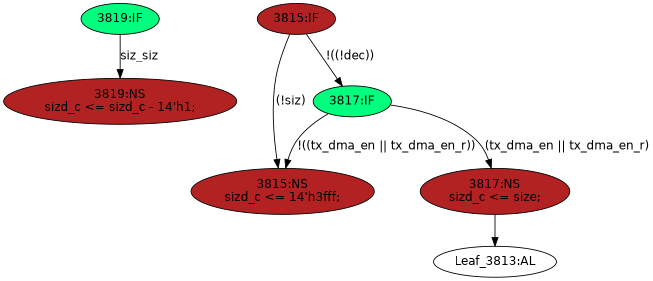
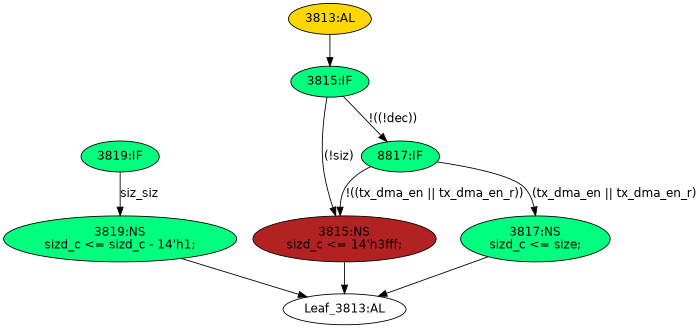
  strict digraph {
    fontname="DejaVu Sans"
    node [fillcolor=springgreen fontname="DejaVu Sans" statements="[]" style=filled typ=IfStatement]
    edge [cond="[]" fontname="DejaVu Sans" lineno=None]
    n1 [ast="<pyverilog.vparser.ast.IfStatement object at 0x7f13b5568fd0>" label="3819:IF"]
-   n2 [ast="<pyverilog.vparser.ast.NonblockingSubstitution object at 0x7f13b5568a10>" fillcolor=firebrick label="3819:NS\nsizd_c <= sizd_c - 14'h1;" statements="[<pyverilog.vparser.ast.NonblockingSubstitution object at 0x7f13b5568a10>]" typ=NonblockingSubstitution]
+   n2 [ast="<pyverilog.vparser.ast.NonblockingSubstitution object at 0x7f13b5568a10>" label="3819:NS\nsizd_c <= sizd_c - 14'h1;" statements="[<pyverilog.vparser.ast.NonblockingSubstitution object at 0x7f13b5568a10>]" typ=NonblockingSubstitution]
    n3 [def_var="['sizd_c']" label="Leaf_3813:AL" fillcolor="" statements="" style="" typ=""]
    n4 [ast="<pyverilog.vparser.ast.NonblockingSubstitution object at 0x7f13b55ab890>" fillcolor=firebrick label="3815:NS\nsizd_c <= 14'h3fff;" statements="[<pyverilog.vparser.ast.NonblockingSubstitution object at 0x7f13b55ab890>]" typ=NonblockingSubstitution]
-   n6 [ast="<pyverilog.vparser.ast.IfStatement object at 0x7f13b5596410>" fillcolor=firebrick label="3815:IF"]
-   n7 [ast="<pyverilog.vparser.ast.IfStatement object at 0x7f13b5596090>" label="3817:IF"]
-   n8 [ast="<pyverilog.vparser.ast.NonblockingSubstitution object at 0x7f13b55960d0>" fillcolor=firebrick label="3817:NS\nsizd_c <= size;" statements="[<pyverilog.vparser.ast.NonblockingSubstitution object at 0x7f13b55960d0>]" typ=NonblockingSubstitution]
+   n5 [ast="<pyverilog.vparser.ast.Always object at 0x7f13b5596310>" clk_sens=True fillcolor=gold label="3813:AL" sens="['clk']" typ=Always use_var="['siz_dec', 'sizd_c', 'tx_dma_en_r', 'rst', 'tx_dma_en', 'size']"]
+   n6 [ast="<pyverilog.vparser.ast.IfStatement object at 0x7f13b5596410>" label="3815:IF"]
+   n7 [ast="<pyverilog.vparser.ast.IfStatement object at 0x7f13b5596090>" label="8817:IF"]
+   n8 [ast="<pyverilog.vparser.ast.NonblockingSubstitution object at 0x7f13b55960d0>" label="3817:NS\nsizd_c <= size;" statements="[<pyverilog.vparser.ast.NonblockingSubstitution object at 0x7f13b55960d0>]" typ=NonblockingSubstitution]
    n1 -> n2 [cond="['siz_dec']" label=siz_siz lineno=3819]
+   n2 -> n3
+   n4 -> n3
+   n5 -> n6
    n6 -> n4 [cond="['rst']" label="(!siz)" lineno=3815]
    n6 -> n7 [cond="['rst']" label="!((!dec))" lineno=3815]
    n7 -> n4 [cond="['tx_dma_en', 'tx_dma_en_r']" label="!((tx_dma_en || tx_dma_en_r))" lineno=3817]
    n7 -> n8 [cond="['tx_dma_en', 'tx_dma_en_r']" label="(tx_dma_en || tx_dma_en_r)" lineno=3817]
    n8 -> n3
  }
